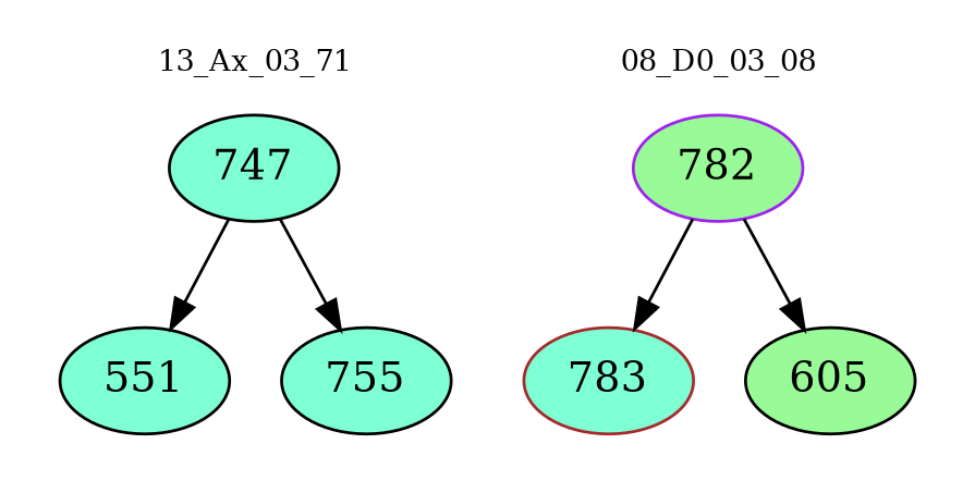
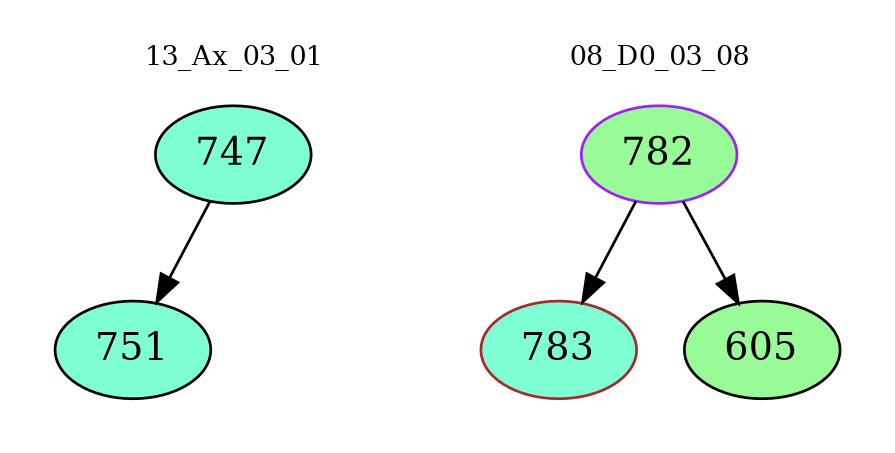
  digraph {
    node [color=black fillcolor=aquamarine style=filled]
    edge [color=black]
    n1 [label=747]
-   n2 [label=551]
-   n3 [label=755]
+   n2 [label=751]
    n4 [color=purple fillcolor=palegreen label=782]
    n5 [color=brown label=783]
    n6 [fillcolor=palegreen label=605]
    subgraph cluster_1 {
      color=white
      fontsize=10
-     label="13_Ax_03_71"
+     label="13_Ax_03_01"
      n1
      n2
-     n3
    }
    subgraph cluster_2 {
      color=white
      fontsize=10
      label="08_D0_03_08"
      n4
      n5
      n6
    }
    n1 -> n2
-   n1 -> n3
    n4 -> n5
    n4 -> n6
  }
